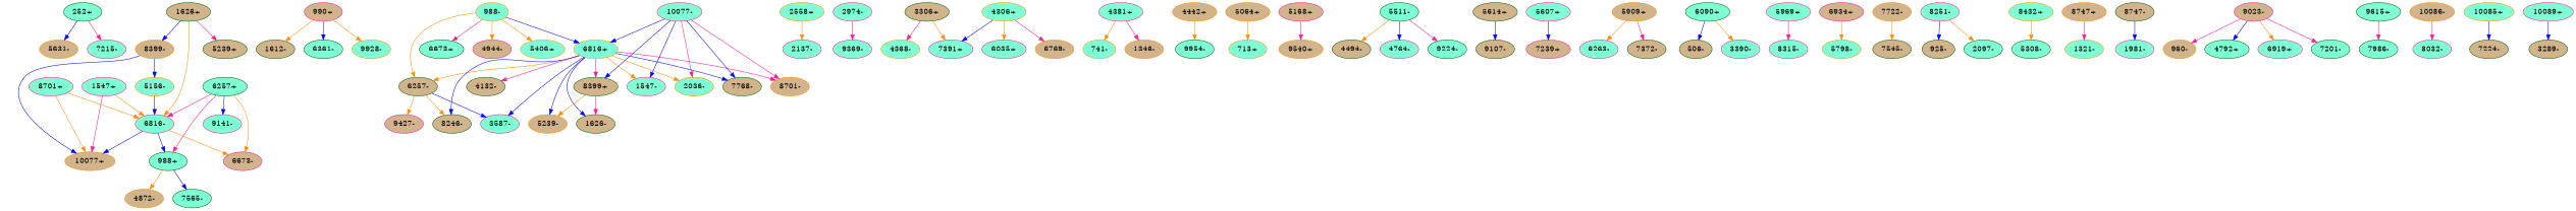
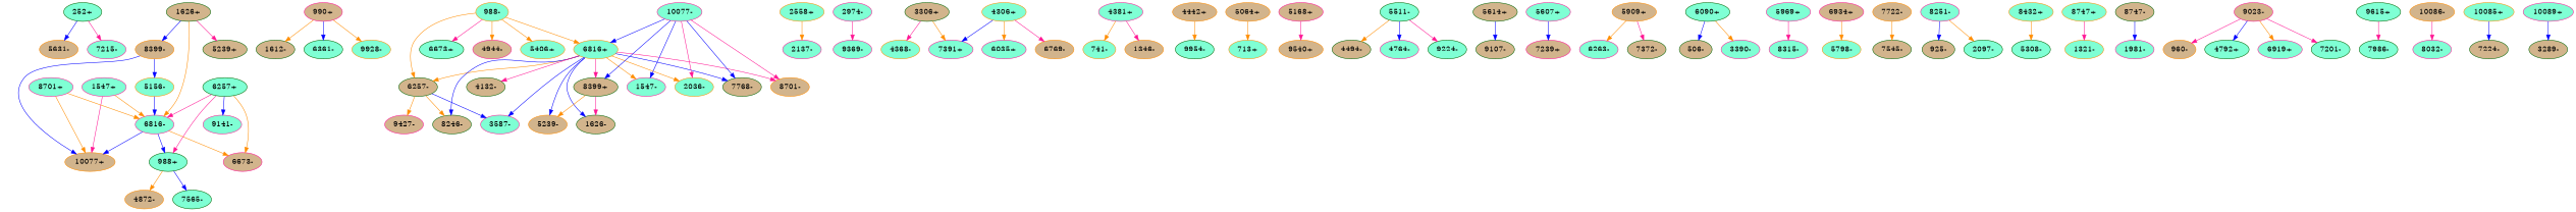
  digraph {
    k=40
    n=1
    s=200
    node [color=darkgreen fillcolor=aquamarine style=filled]
    edge [color=darkorange d=-39 e=64.0 n=1]
    "5631-" [color=darkorange fillcolor=tan]
    "252+"
    "7215-" [color=deeppink]
    "4872-" [color=darkorange fillcolor=tan]
    "988+"
    "7565-"
    "990+" [color=deeppink fillcolor=tan]
    "1612-" [fillcolor=tan]
    "6361-"
    "9928-" [color=darkorange]
    "1626+" [fillcolor=tan]
    "5239+" [fillcolor=tan]
    "6816-" [color=deeppink]
    "8399-" [color=darkorange fillcolor=tan]
    "10077+" [color=darkorange fillcolor=tan]
    "6673-" [color=deeppink fillcolor=tan]
    "5156-" [color=darkorange]
    "1547+" [color=deeppink]
    "988-" [color=darkorange]
    "4944-" [color=deeppink fillcolor=tan]
    "5406+" [color=darkorange]
    "6257-" [fillcolor=tan]
    "6673+"
    "6816+" [color=darkorange]
    "3587-" [color=deeppink]
    "8246-" [fillcolor=tan]
    "9427-" [color=deeppink fillcolor=tan]
    "1547-" [color=deeppink]
    "1626-" [fillcolor=tan]
    "2036-" [color=darkorange]
    "4132-" [fillcolor=tan]
    "8399+" [fillcolor=tan]
    "5239-" [color=darkorange fillcolor=tan]
    "7768-" [fillcolor=tan]
    "8701-" [color=darkorange fillcolor=tan]
    "2558+" [color=darkorange]
    "2137-" [color=deeppink]
    "2974-" [color=deeppink]
    "9369-" [color=deeppink]
    n40 [fillcolor=tan label="3306+"]
    "4368-" [color=darkorange]
    "7391+" [color=deeppink]
    "4306+" [color=darkorange]
    "6035+" [color=deeppink]
    "6769-" [color=darkorange fillcolor=tan]
    "4381+" [color=deeppink]
    "741-" [color=darkorange]
    "1346-" [color=darkorange fillcolor=tan]
    "4442+" [color=darkorange fillcolor=tan]
    "9954-"
    "5064+" [color=darkorange fillcolor=tan]
    "713+" [color=darkorange]
    "5168+" [color=deeppink fillcolor=tan]
    "9540+" [color=darkorange fillcolor=tan]
    "4494-" [fillcolor=tan]
    "5511-"
    "4764-" [color=deeppink]
    "9224-"
    "5614+" [fillcolor=tan]
    "9107-" [fillcolor=tan]
    "5607+" [color=deeppink]
    "7239+" [color=deeppink fillcolor=tan]
    "5909+" [color=darkorange fillcolor=tan]
    "6263-" [color=deeppink]
    "7372-" [fillcolor=tan]
    "506-" [fillcolor=tan]
    "6090+"
    "3390-" [color=deeppink]
    "5969+" [color=deeppink]
    "8315-" [color=deeppink]
    "6257+"
    "9141-" [color=deeppink]
    "6934+" [color=deeppink fillcolor=tan]
    "5798-" [color=darkorange]
    "7722-" [color=darkorange fillcolor=tan]
    "7545-" [fillcolor=tan]
    "8251-" [color=deeppink]
    "925-" [fillcolor=tan]
    "2097-"
    "8432+" [color=darkorange]
    "5308-"
    "8701+" [color=deeppink]
-   "8747+" [color=darkorange fillcolor=tan]
+   "8747+" [color=darkorange]
    "1321-" [color=darkorange]
    "8747-" [fillcolor=tan]
    "1981-" [color=deeppink]
    "9023-" [color=deeppink fillcolor=tan]
    "960-" [color=darkorange fillcolor=tan]
    "4792+"
    "6919+" [color=deeppink]
    "7201-"
    "9615+"
    "7986-"
    "10086-" [color=darkorange fillcolor=tan]
    "8032-" [color=deeppink]
    "10077-" [color=deeppink]
    "10085+" [color=darkorange]
    "7224-" [fillcolor=tan]
    "10089+" [color=deeppink]
    "3289-" [fillcolor=tan]
    "252+" -> "5631-" [color=blue d=292]
    "252+" -> "7215-" [color=deeppink d=218]
    "988+" -> "4872-" [d=122 e=45.2 n=2]
    "988+" -> "7565-" [color=blue d=365 e=45.2 n=2]
    "990+" -> "1612-" [d=63 e=45.2 n=2]
    "990+" -> "6361-" [color=blue d=316 e=45.2 n=2]
    "990+" -> "9928-" [d=125 e=45.2 n=2]
    "1626+" -> "5239+" [color=deeppink d=143 e=45.2 n=2]
    "1626+" -> "6816-" [d=76 e=45.2 n=2]
    "1626+" -> "8399-" [color=blue d=370]
    "6816-" -> "988+" [color=blue d=396]
    "6816-" -> "10077+" [color=blue d=323]
    "6816-" -> "6673-" [d=144]
    "8399-" -> "10077+" [color=blue d=373]
    "8399-" -> "5156-" [color=blue d=358]
    "5156-" -> "6816-" [color=blue d=266]
    "1547+" -> "6816-" [d=321 e=45.2 n=2]
    "1547+" -> "10077+" [color=deeppink d=348]
    "988-" -> "4944-" [d=191]
    "988-" -> "5406+" [d=155]
    "988-" -> "6257-" [d=247]
    "988-" -> "6673+" [color=deeppink d=55 e=28.6 n=5]
-   "988-" -> "6816+" [color=blue d=396]
+   "988-" -> "6816+" [d=396]
    "6257-" -> "3587-" [color=blue d=219]
    "6257-" -> "8246-" [d=145]
    "6257-" -> "9427-" [d=202]
    "6816+" -> "6257-" [d=297]
    "6816+" -> "3587-" [color=blue d=110]
    "6816+" -> "8246-" [color=blue d=94 e=45.2 n=2]
    "6816+" -> "1547-" [d=321 e=45.2 n=2]
    "6816+" -> "1626-" [color=blue d=76 e=45.2 n=2]
    "6816+" -> "2036-" [d=312]
    "6816+" -> "4132-" [color=deeppink d=191]
    "6816+" -> "8399+" [color=deeppink d=266]
    "6816+" -> "5239-" [color=blue d=56 e=45.2 n=2]
    "6816+" -> "7768-" [color=blue d=227]
    "6816+" -> "8701-" [color=deeppink d=262]
    "8399+" -> "1626-" [color=deeppink d=370]
    "8399+" -> "5239-" [d=363]
    "2558+" -> "2137-" [d=105 e=28.6 n=5]
    "2974-" -> "9369-" [color=deeppink d=67 e=32.0 n=4]
    n40 -> "4368-" [color=deeppink e=45.2 n=2]
    n40 -> "7391+"
    "4306+" -> "7391+" [color=blue]
    "4306+" -> "6035+" [e=45.2 n=2]
    "4306+" -> "6769-" [color=deeppink d=109]
    "4381+" -> "741-" [d=83 e=32.0 n=4]
    "4381+" -> "1346-" [color=deeppink d=64 e=45.2 n=2]
    "4442+" -> "9954-" [d=43 e=24.2 n=7]
    "5064+" -> "713+" [d=287]
    "5168+" -> "9540+" [color=deeppink d=78]
    "5511-" -> "4494-" [d=20 e=28.6 n=5]
    "5511-" -> "4764-" [color=blue e=36.9 n=3]
    "5511-" -> "9224-" [color=deeppink d=193]
    "5614+" -> "9107-" [color=blue d=81 e=36.9 n=3]
    "5607+" -> "7239+" [color=blue d=361]
    "5909+" -> "6263-" [d=200 e=45.2 n=2]
    "5909+" -> "7372-" [color=deeppink d=64 e=36.9 n=3]
    "6090+" -> "506-" [color=blue]
    "6090+" -> "3390-" [d=85 e=36.9 n=3]
    "5969+" -> "8315-" [color=deeppink d=62 e=28.6 n=5]
    "6257+" -> "988+" [color=deeppink d=247]
    "6257+" -> "6816-" [color=deeppink d=297]
    "6257+" -> "6673-" [d=60 e=45.2 n=2]
    "6257+" -> "9141-" [color=blue d=360]
    "6934+" -> "5798-" [d=50 e=26.1 n=6]
    "7722-" -> "7545-" [d=171]
    "8251-" -> "925-" [color=blue]
    "8251-" -> "2097-" [d=322]
    "8432+" -> "5308-" [d=114 e=32.0 n=4]
    "8701+" -> "6816-" [d=262]
    "8701+" -> "10077+" [d=345]
    "8747+" -> "1321-" [color=deeppink d=62 e=28.6 n=5]
    "8747-" -> "1981-" [color=blue d=32]
    "9023-" -> "960-" [color=deeppink d=420]
    "9023-" -> "4792+" [color=blue]
    "9023-" -> "6919+" [d=252]
    "9023-" -> "7201-" [color=deeppink d=17]
    "9615+" -> "7986-" [color=deeppink d=58 e=24.2 n=7]
    "10086-" -> "8032-" [color=deeppink d=42]
    "10077-" -> "6816+" [color=blue d=323]
    "10077-" -> "1547-" [color=blue d=348]
    "10077-" -> "2036-" [color=deeppink d=325]
    "10077-" -> "8399+" [color=blue d=373]
    "10077-" -> "7768-" [color=blue d=251]
    "10077-" -> "8701-" [color=deeppink d=345]
    "10085+" -> "7224-" [color=blue d=316 e=45.2 n=2]
    "10089+" -> "3289-" [color=blue e=36.9 n=3]
  }
